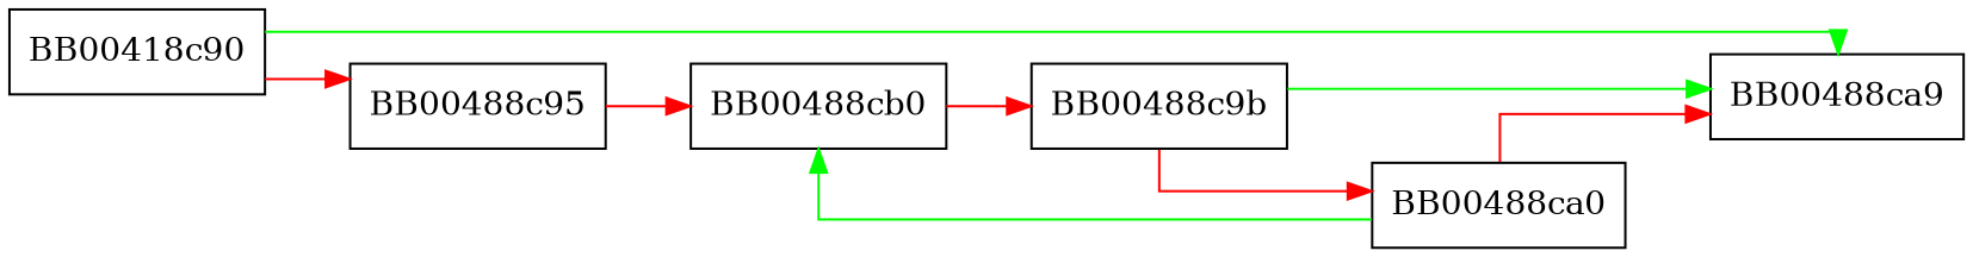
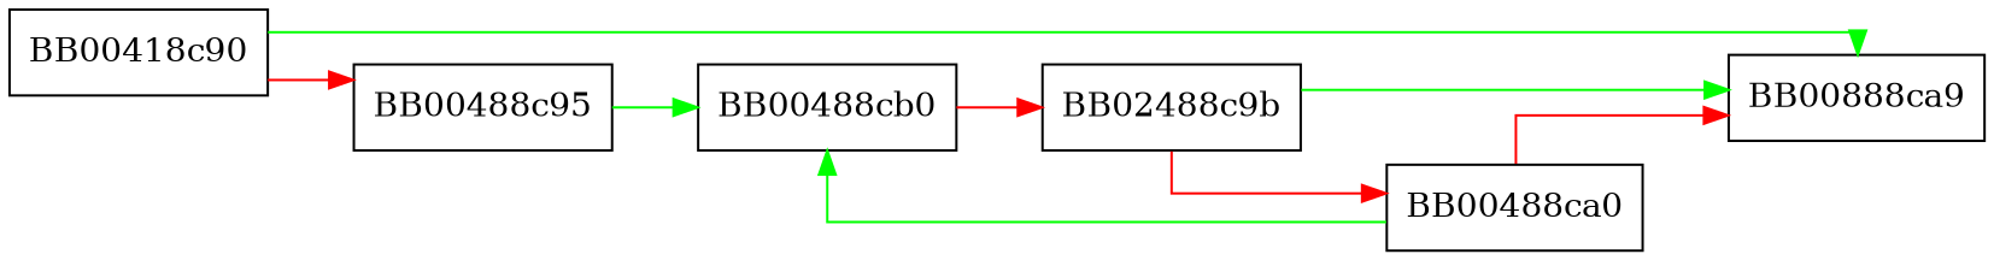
  digraph {
    rankdir=LR
    splines=ortho
    node [shape=box]
    edge [color=green]
    n1 [label=BB00418c90]
-   BB00488ca9
+   BB00488ca9 [label=BB00888ca9]
    BB00488c95
    BB00488cb0
-   BB00488c9b
+   BB00488c9b [label=BB02488c9b]
    BB00488ca0
    n1 -> BB00488ca9
    n1 -> BB00488c95 [color=red]
-   BB00488c95 -> BB00488cb0 [color=red]
+   BB00488c95 -> BB00488cb0
    BB00488cb0 -> BB00488c9b [color=red]
    BB00488c9b -> BB00488ca9
    BB00488c9b -> BB00488ca0 [color=red]
    BB00488ca0 -> BB00488ca9 [color=red]
    BB00488ca0 -> BB00488cb0
  }
